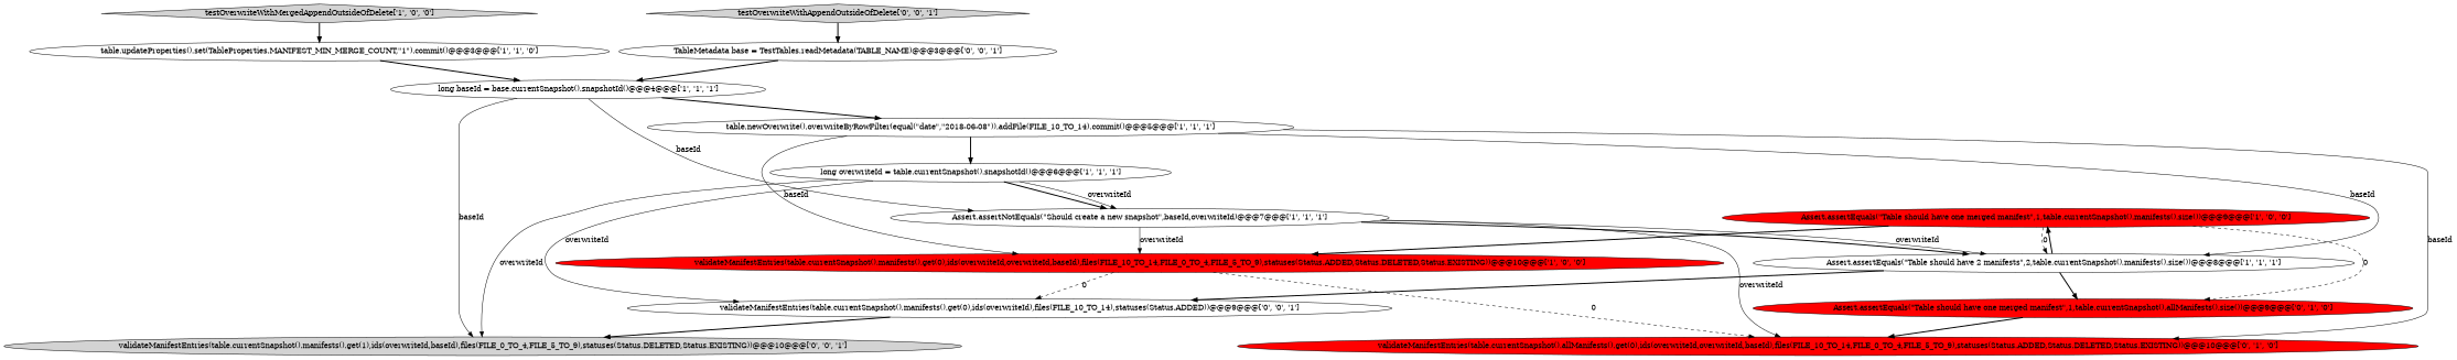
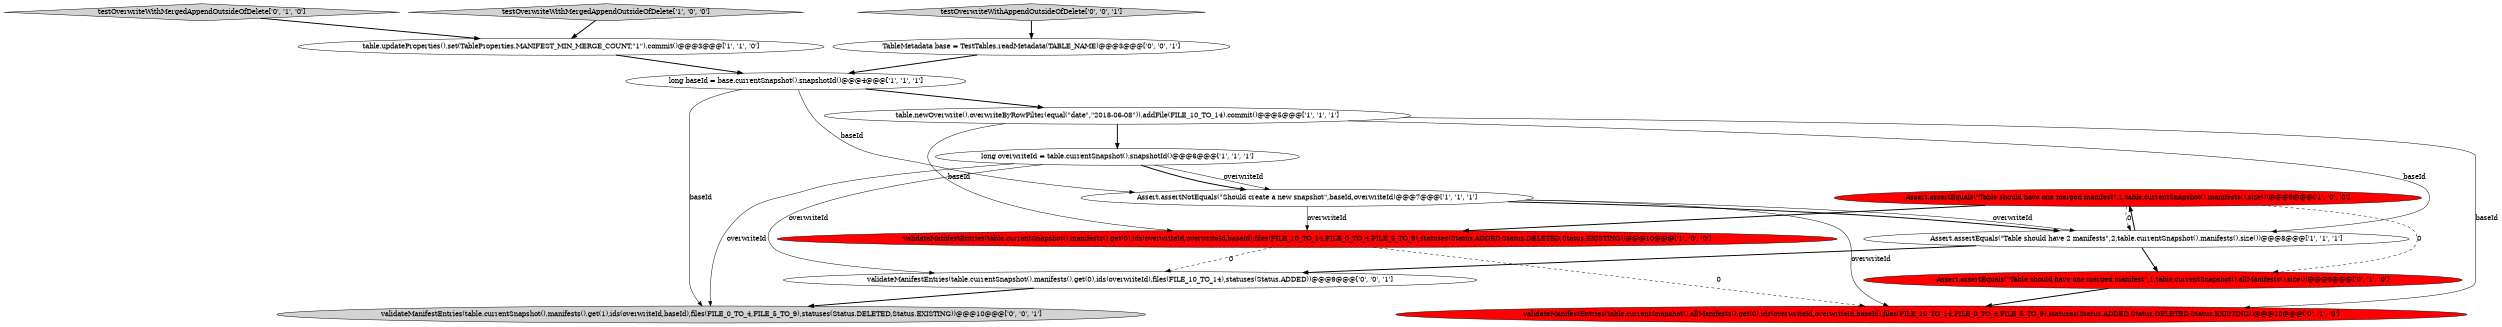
  digraph {
    node [fillcolor=white shape=ellipse style=filled]
    edge [style=bold]
    n1 [fillcolor=red label="Assert.assertEquals(\"Table should have one merged manifest\",1,table.currentSnapshot().manifests().size())@@@9@@@['1', '0', '0']"]
    n2 [fillcolor=red label="Assert.assertEquals(\"Table should have one merged manifest\",1,table.currentSnapshot().allManifests().size())@@@9@@@['0', '1', '0']"]
    n3 [fillcolor=red label="validateManifestEntries(table.currentSnapshot().manifests().get(0),ids(overwriteId,overwriteId,baseId),files(FILE_10_TO_14,FILE_0_TO_4,FILE_5_TO_9),statuses(Status.ADDED,Status.DELETED,Status.EXISTING))@@@10@@@['1', '0', '0']"]
    n4 [label="Assert.assertEquals(\"Table should have 2 manifests\",2,table.currentSnapshot().manifests().size())@@@8@@@['1', '1', '1']"]
    n5 [label="table.updateProperties().set(TableProperties.MANIFEST_MIN_MERGE_COUNT,\"1\").commit()@@@3@@@['1', '1', '0']"]
    n6 [label="long baseId = base.currentSnapshot().snapshotId()@@@4@@@['1', '1', '1']"]
    n7 [fillcolor=red label="validateManifestEntries(table.currentSnapshot().allManifests().get(0),ids(overwriteId,overwriteId,baseId),files(FILE_10_TO_14,FILE_0_TO_4,FILE_5_TO_9),statuses(Status.ADDED,Status.DELETED,Status.EXISTING))@@@10@@@['0', '1', '0']"]
    n8 [label="validateManifestEntries(table.currentSnapshot().manifests().get(0),ids(overwriteId),files(FILE_10_TO_14),statuses(Status.ADDED))@@@9@@@['0', '0', '1']"]
    n9 [fillcolor=lightgray label="validateManifestEntries(table.currentSnapshot().manifests().get(1),ids(overwriteId,baseId),files(FILE_0_TO_4,FILE_5_TO_9),statuses(Status.DELETED,Status.EXISTING))@@@10@@@['0', '0', '1']"]
    n10 [label="TableMetadata base = TestTables.readMetadata(TABLE_NAME)@@@3@@@['0', '0', '1']"]
    n11 [label="Assert.assertNotEquals(\"Should create a new snapshot\",baseId,overwriteId)@@@7@@@['1', '1', '1']"]
    n12 [label="long overwriteId = table.currentSnapshot().snapshotId()@@@6@@@['1', '1', '1']"]
    n13 [fillcolor=lightgray label="testOverwriteWithMergedAppendOutsideOfDelete['1', '0', '0']" shape=diamond]
    n14 [label="table.newOverwrite().overwriteByRowFilter(equal(\"date\",\"2018-06-08\")).addFile(FILE_10_TO_14).commit()@@@5@@@['1', '1', '1']"]
+   n15 [fillcolor=lightgray label="testOverwriteWithMergedAppendOutsideOfDelete['0', '1', '0']" shape=diamond]
    n16 [fillcolor=lightgray label="testOverwriteWithAppendOutsideOfDelete['0', '0', '1']" shape=diamond]
    n1 -> n2 [label=0 style=dashed]
    n1 -> n3
    n1 -> n4 [label=0 style=dashed]
    n2 -> n7
    n3 -> n7 [label=0 style=dashed]
    n3 -> n8 [label=0 style=dashed]
    n4 -> n1
    n4 -> n2
    n4 -> n8
    n5 -> n6
    n6 -> n9 [label=baseId style=solid]
    n6 -> n11 [label=baseId style=solid]
    n6 -> n14
    n8 -> n9
    n10 -> n6
    n11 -> n3 [label=overwriteId style=solid]
    n11 -> n4
    n11 -> n4 [label=overwriteId style=solid]
    n11 -> n7 [label=overwriteId style=solid]
    n12 -> n8 [label=overwriteId style=solid]
    n12 -> n9 [label=overwriteId style=solid]
    n12 -> n11
    n12 -> n11 [label=overwriteId style=solid]
    n13 -> n5
    n14 -> n3 [label=baseId style=solid]
    n14 -> n4 [label=baseId style=solid]
    n14 -> n7 [label=baseId style=solid]
    n14 -> n12
+   n15 -> n5
    n16 -> n10
  }
